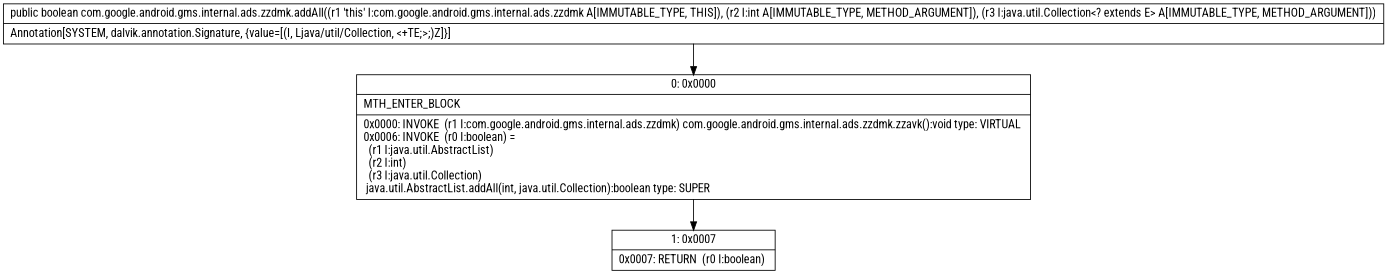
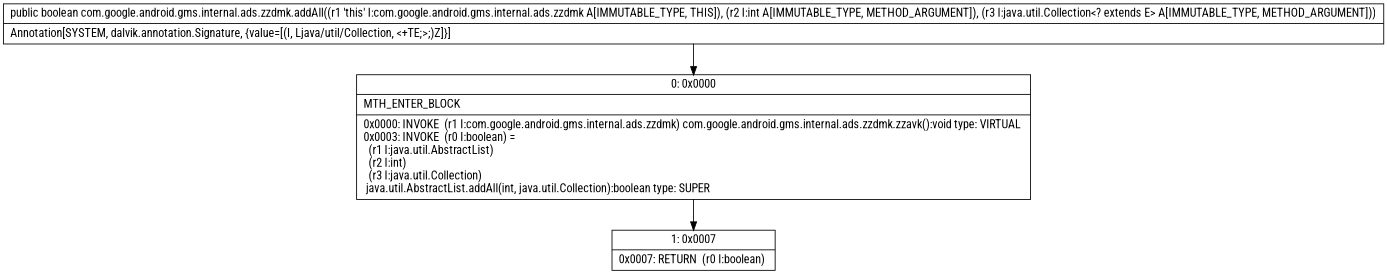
  digraph {
    fontname="Roboto Condensed"
    node [shape=record fontname="Roboto Condensed"]
    edge [fontname="Roboto Condensed"]
-   n1 [label="{0\:\ 0x0000|MTH_ENTER_BLOCK\l|0x0000: INVOKE  (r1 I:com.google.android.gms.internal.ads.zzdmk) com.google.android.gms.internal.ads.zzdmk.zzavk():void type: VIRTUAL \l0x0006: INVOKE  (r0 I:boolean) = \l  (r1 I:java.util.AbstractList)\l  (r2 I:int)\l  (r3 I:java.util.Collection)\l java.util.AbstractList.addAll(int, java.util.Collection):boolean type: SUPER \l}"]
+   n1 [label="{0\:\ 0x0000|MTH_ENTER_BLOCK\l|0x0000: INVOKE  (r1 I:com.google.android.gms.internal.ads.zzdmk) com.google.android.gms.internal.ads.zzdmk.zzavk():void type: VIRTUAL \l0x0003: INVOKE  (r0 I:boolean) = \l  (r1 I:java.util.AbstractList)\l  (r2 I:int)\l  (r3 I:java.util.Collection)\l java.util.AbstractList.addAll(int, java.util.Collection):boolean type: SUPER \l}"]
    n2 [label="{1\:\ 0x0007|0x0007: RETURN  (r0 I:boolean) \l}"]
    n3 [label="{public boolean com.google.android.gms.internal.ads.zzdmk.addAll((r1 'this' I:com.google.android.gms.internal.ads.zzdmk A[IMMUTABLE_TYPE, THIS]), (r2 I:int A[IMMUTABLE_TYPE, METHOD_ARGUMENT]), (r3 I:java.util.Collection\<? extends E\> A[IMMUTABLE_TYPE, METHOD_ARGUMENT]))  | Annotation[SYSTEM, dalvik.annotation.Signature, \{value=[(I, Ljava\/util\/Collection, \<+TE;\>;)Z]\}]\l}"]
    n1 -> n2
    n3 -> n1
  }
